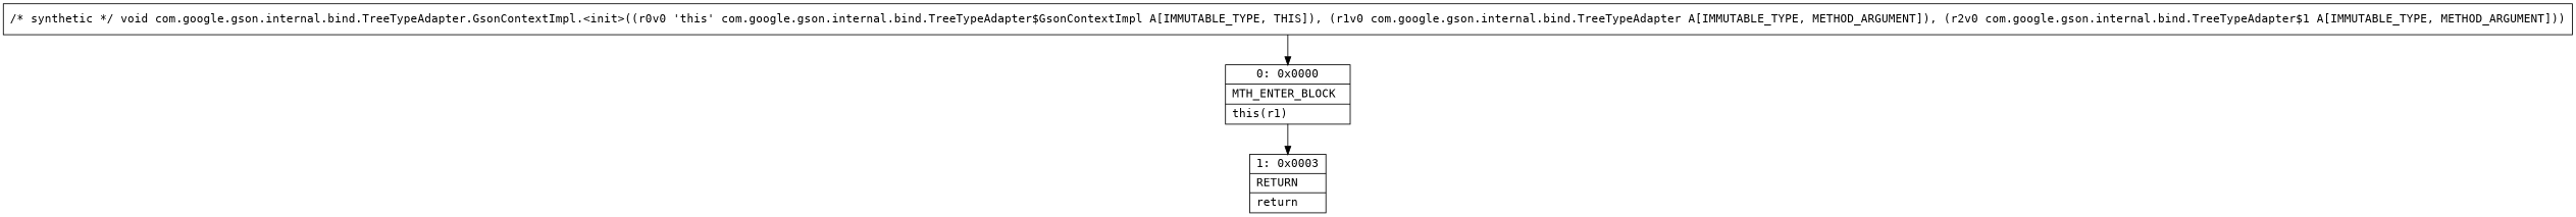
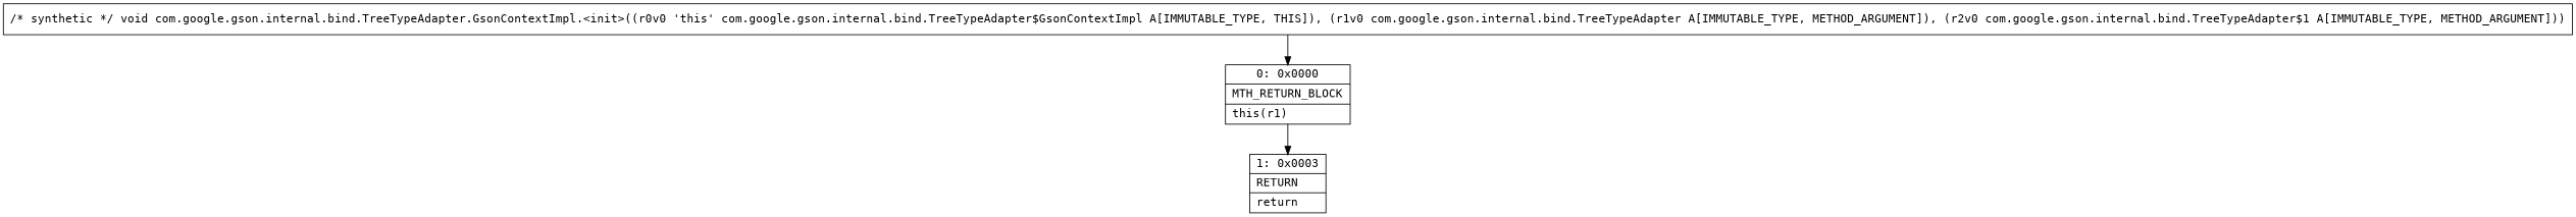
  digraph {
    fontname="DejaVu Sans Mono"
    node [shape=record fontname="DejaVu Sans Mono"]
    edge [fontname="DejaVu Sans Mono"]
-   n1 [label="{0\:\ 0x0000|MTH_ENTER_BLOCK\l|this(r1)\l}"]
+   n1 [label="{0\:\ 0x0000|MTH_RETURN_BLOCK\l|this(r1)\l}"]
    n2 [label="{1\:\ 0x0003|RETURN\l|return\l}"]
    n3 [label="{\/* synthetic *\/ void com.google.gson.internal.bind.TreeTypeAdapter.GsonContextImpl.\<init\>((r0v0 'this' com.google.gson.internal.bind.TreeTypeAdapter$GsonContextImpl A[IMMUTABLE_TYPE, THIS]), (r1v0 com.google.gson.internal.bind.TreeTypeAdapter A[IMMUTABLE_TYPE, METHOD_ARGUMENT]), (r2v0 com.google.gson.internal.bind.TreeTypeAdapter$1 A[IMMUTABLE_TYPE, METHOD_ARGUMENT])) }"]
    n1 -> n2
    n3 -> n1
  }
